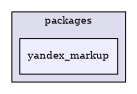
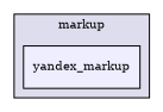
  digraph {
    compound=true
    rankdir=LR
    fontname="DejaVu Serif"
    n1 [fillcolor="#eeeeff" fontname="DejaVu Serif" fontsize=10 label=yandex_markup pencolor=black shape=box style=filled]
    subgraph cluster_1 {
      bgcolor="#ddddee"
      fontsize=10
-     label=packages
+     label=markup
      pencolor=black
      n1
    }
  }
